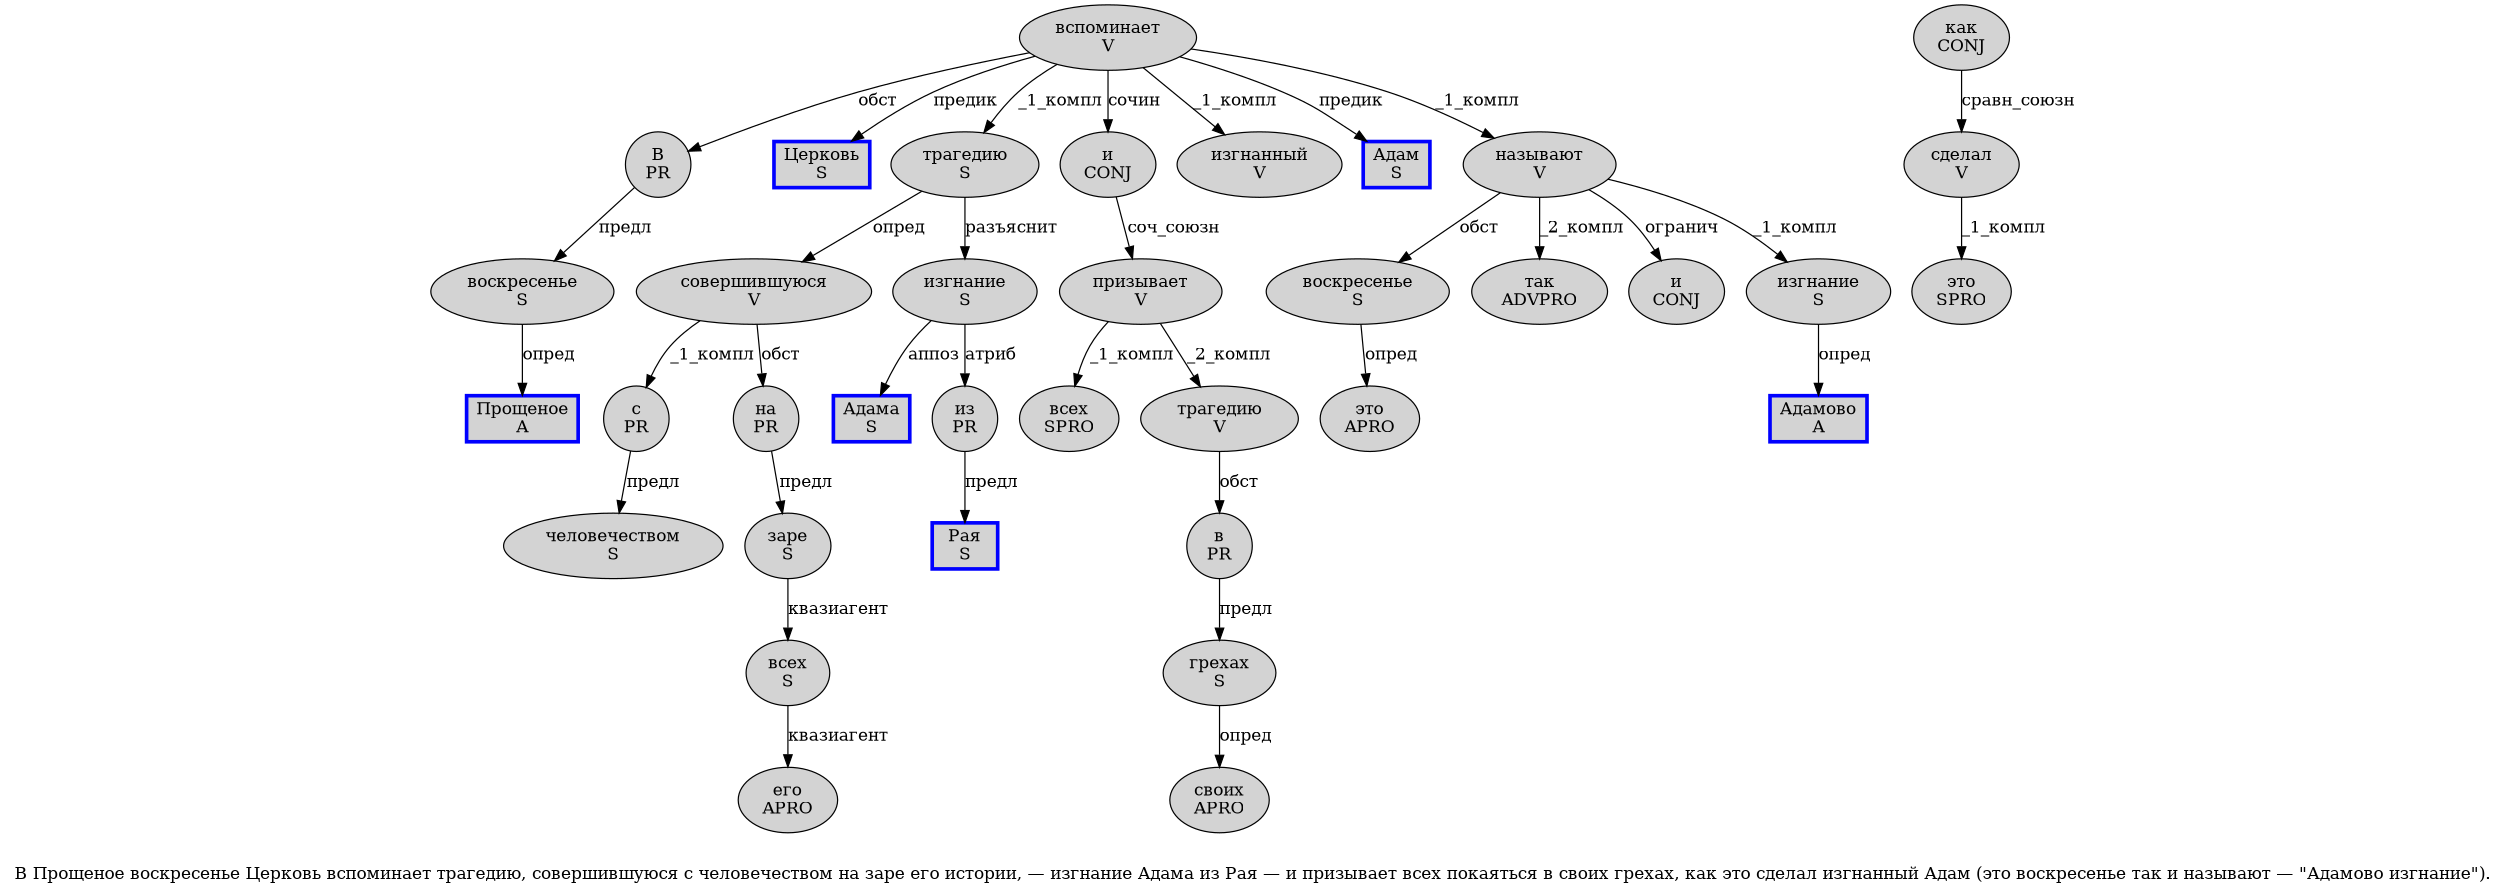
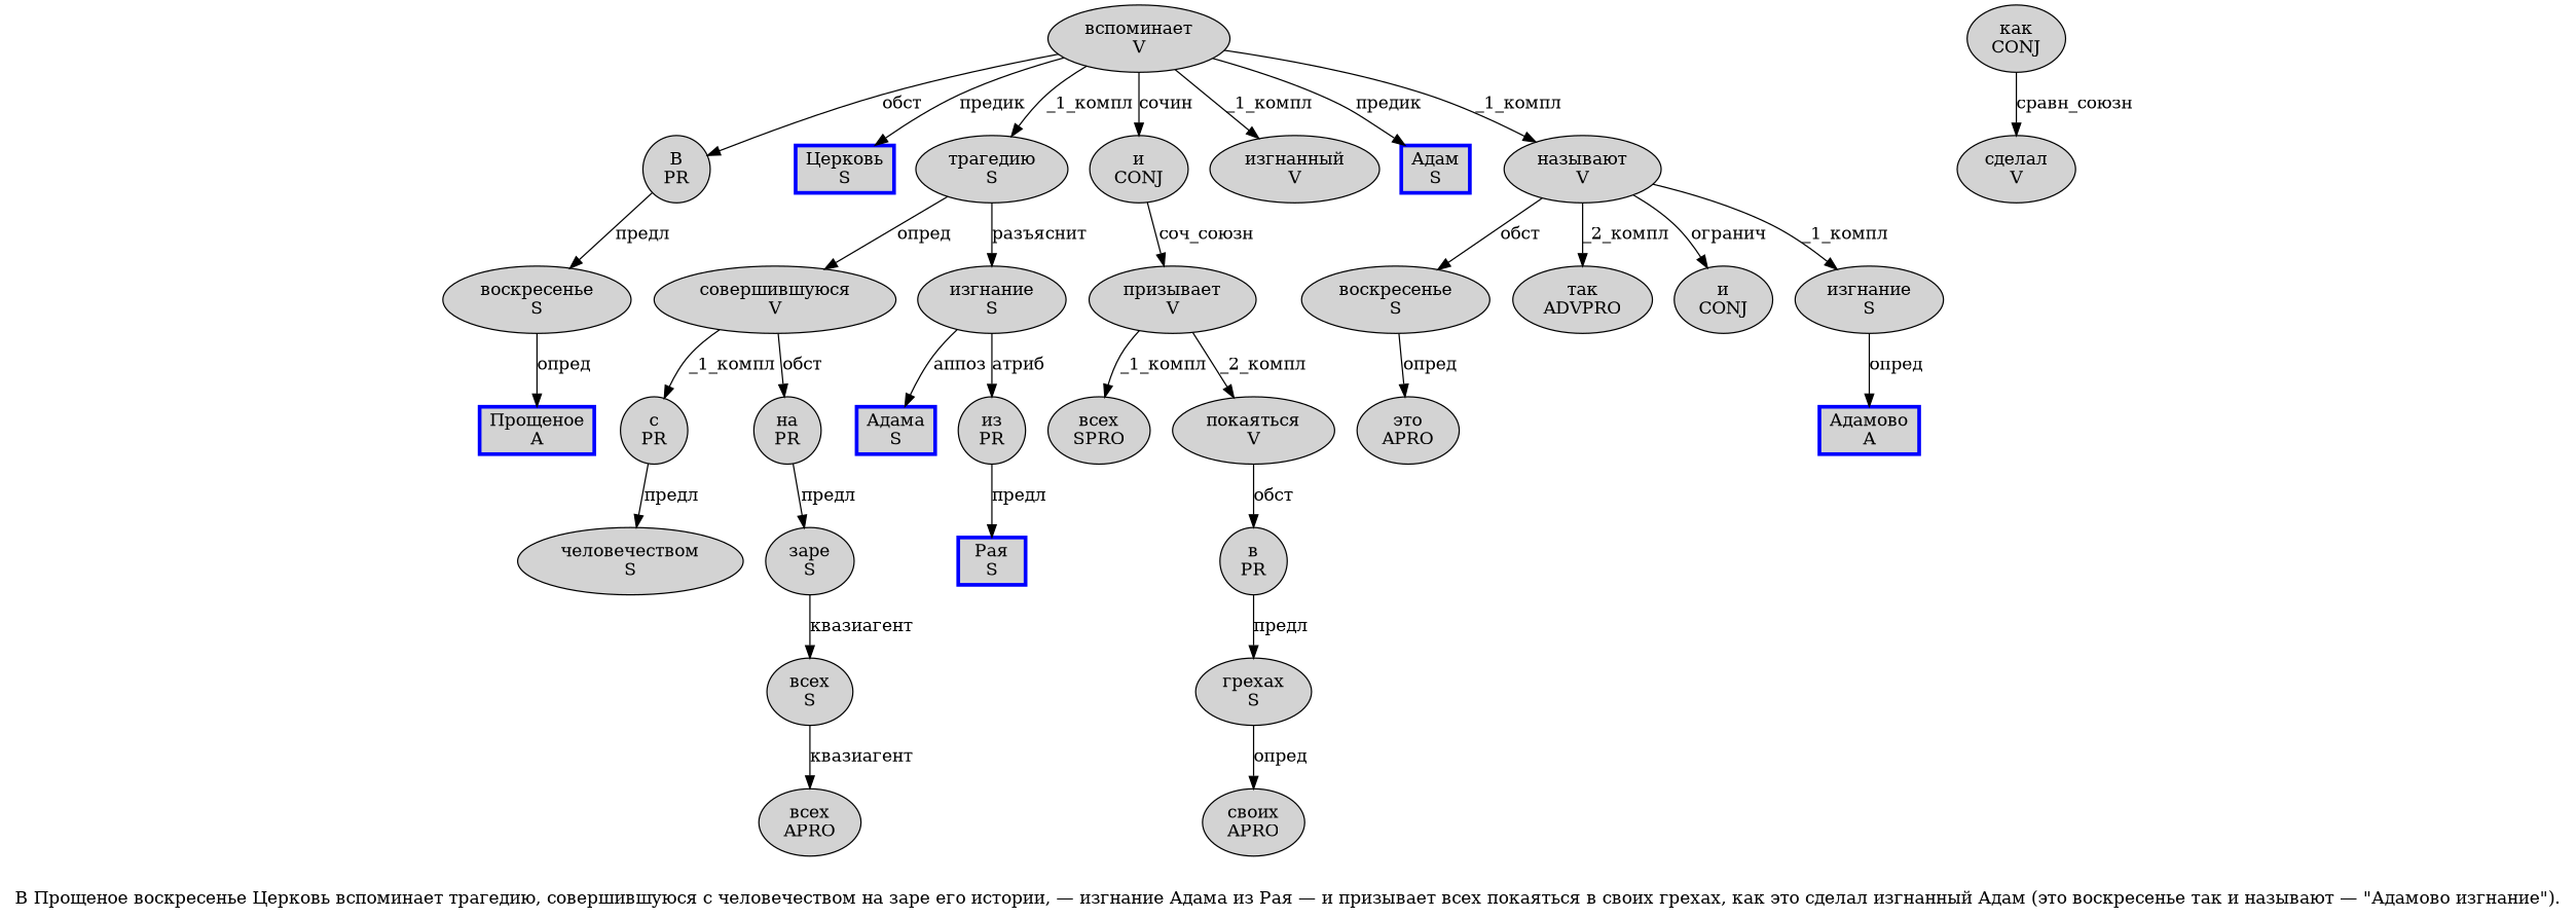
  digraph {
    label="В Прощеное воскресенье Церковь вспоминает трагедию, совершившуюся с человечеством на заре его истории, — изгнание Адама из Рая — и призывает всех покаяться в своих грехах, как это сделал изгнанный Адам (это воскресенье так и называют — \"Адамово изгнание\")."
    node [fillcolor=lightgray penwidth=1 shape=ellipse style=filled]
    n1 [label="В\nPR"]
    n2 [label="воскресенье\nS"]
    n3 [color=blue label="Прощеное\nA" penwidth=3 shape=box]
    n4 [color=blue label="Церковь\nS" penwidth=3 shape=box]
    n5 [label="вспоминает\nV"]
    n6 [label="трагедию\nS"]
    n7 [label="и\nCONJ"]
    n8 [label="изгнанный\nV"]
    n9 [color=blue label="Адам\nS" penwidth=3 shape=box]
    n10 [label="называют\nV"]
    n11 [label="совершившуюся\nV"]
    n12 [label="изгнание\nS"]
    n13 [label="призывает\nV"]
    n14 [label="воскресенье\nS"]
    n15 [label="так\nADVPRO"]
    n16 [label="и\nCONJ"]
    n17 [label="изгнание\nS"]
    n18 [label="с\nPR"]
    n19 [label="на\nPR"]
    n20 [color=blue label="Адама\nS" penwidth=3 shape=box]
    n21 [label="из\nPR"]
    n22 [label="человечеством\nS"]
    n23 [label="заре\nS"]
    n24 [label="всех\nS"]
-   n25 [label="его\nAPRO"]
+   n25 [label="всех\nAPRO"]
    n26 [color=blue label="Рая\nS" penwidth=3 shape=box]
    n27 [label="всех\nSPRO"]
-   n28 [label="трагедию\nV"]
+   n28 [label="покаяться\nV"]
    n29 [label="в\nPR"]
    n30 [label="как\nCONJ"]
    n31 [label="сделал\nV"]
    n32 [label="грехах\nS"]
    n33 [label="своих\nAPRO"]
-   n34 [label="это\nSPRO"]
    n35 [label="это\nAPRO"]
    n36 [color=blue label="Адамово\nA" penwidth=3 shape=box]
    n1 -> n2 [label="предл"]
    n2 -> n3 [label="опред"]
    n5 -> n1 [label="обст"]
    n5 -> n4 [label="предик"]
    n5 -> n6 [label="_1_компл"]
    n5 -> n7 [label="сочин"]
    n5 -> n8 [label="_1_компл"]
    n5 -> n9 [label="предик"]
    n5 -> n10 [label="_1_компл"]
    n6 -> n11 [label="опред"]
    n6 -> n12 [label="разъяснит"]
    n7 -> n13 [label="соч_союзн"]
    n10 -> n14 [label="обст"]
    n10 -> n15 [label="_2_компл"]
    n10 -> n16 [label="огранич"]
    n10 -> n17 [label="_1_компл"]
    n11 -> n18 [label="_1_компл"]
    n11 -> n19 [label="обст"]
    n12 -> n20 [label="аппоз"]
    n12 -> n21 [label="атриб"]
    n13 -> n27 [label="_1_компл"]
    n13 -> n28 [label="_2_компл"]
    n14 -> n35 [label="опред"]
    n17 -> n36 [label="опред"]
    n18 -> n22 [label="предл"]
    n19 -> n23 [label="предл"]
    n21 -> n26 [label="предл"]
    n23 -> n24 [label="квазиагент"]
    n24 -> n25 [label="квазиагент"]
    n28 -> n29 [label="обст"]
    n29 -> n32 [label="предл"]
    n30 -> n31 [label="сравн_союзн"]
-   n31 -> n34 [label="_1_компл"]
    n32 -> n33 [label="опред"]
  }
